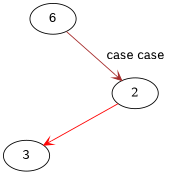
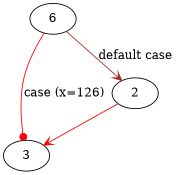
  strict digraph {
    edge [arrowhead=vee color=red]
    n1 [entry=true label=6]
    3
    2
-   n1 -> 2 [color=brown cond="default case" label="case case"]
+   n1 -> 3 [arrowhead=dot cond="case (x=126)" label="case (x=126)"]
+   n1 -> 2 [color=brown cond="default case" label="default case"]
    2 -> 3
  }
